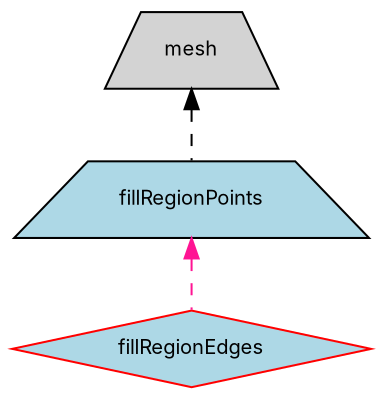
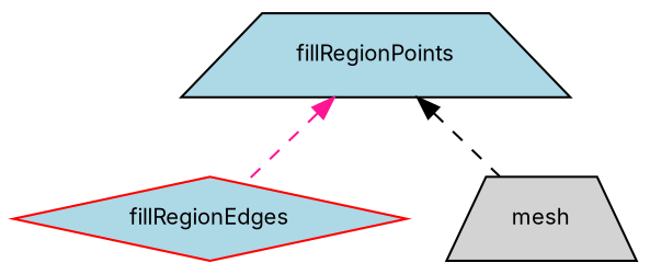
  digraph {
    fontname=Inter
    rankdir=TB
    node [color=black fillcolor=lightblue fontname=Inter fontsize=10 shape=trapezium style=filled]
    edge [dir=back fontname=Inter fontsize=10 labelfontname=FreeSans labelfontsize=10 style=dashed]
    n1 [fontcolor=black height=0.2 label=fillRegionPoints width=0.4]
    n2 [color=red height=0.2 label=fillRegionEdges shape=diamond width=0.4]
    n3 [fillcolor=lightgrey height=0.2 label=mesh width=0.4]
    n1 -> n2 [color=deeppink]
-   n3 -> n1 [color=black]
+   n1 -> n3 [color=black]
  }
